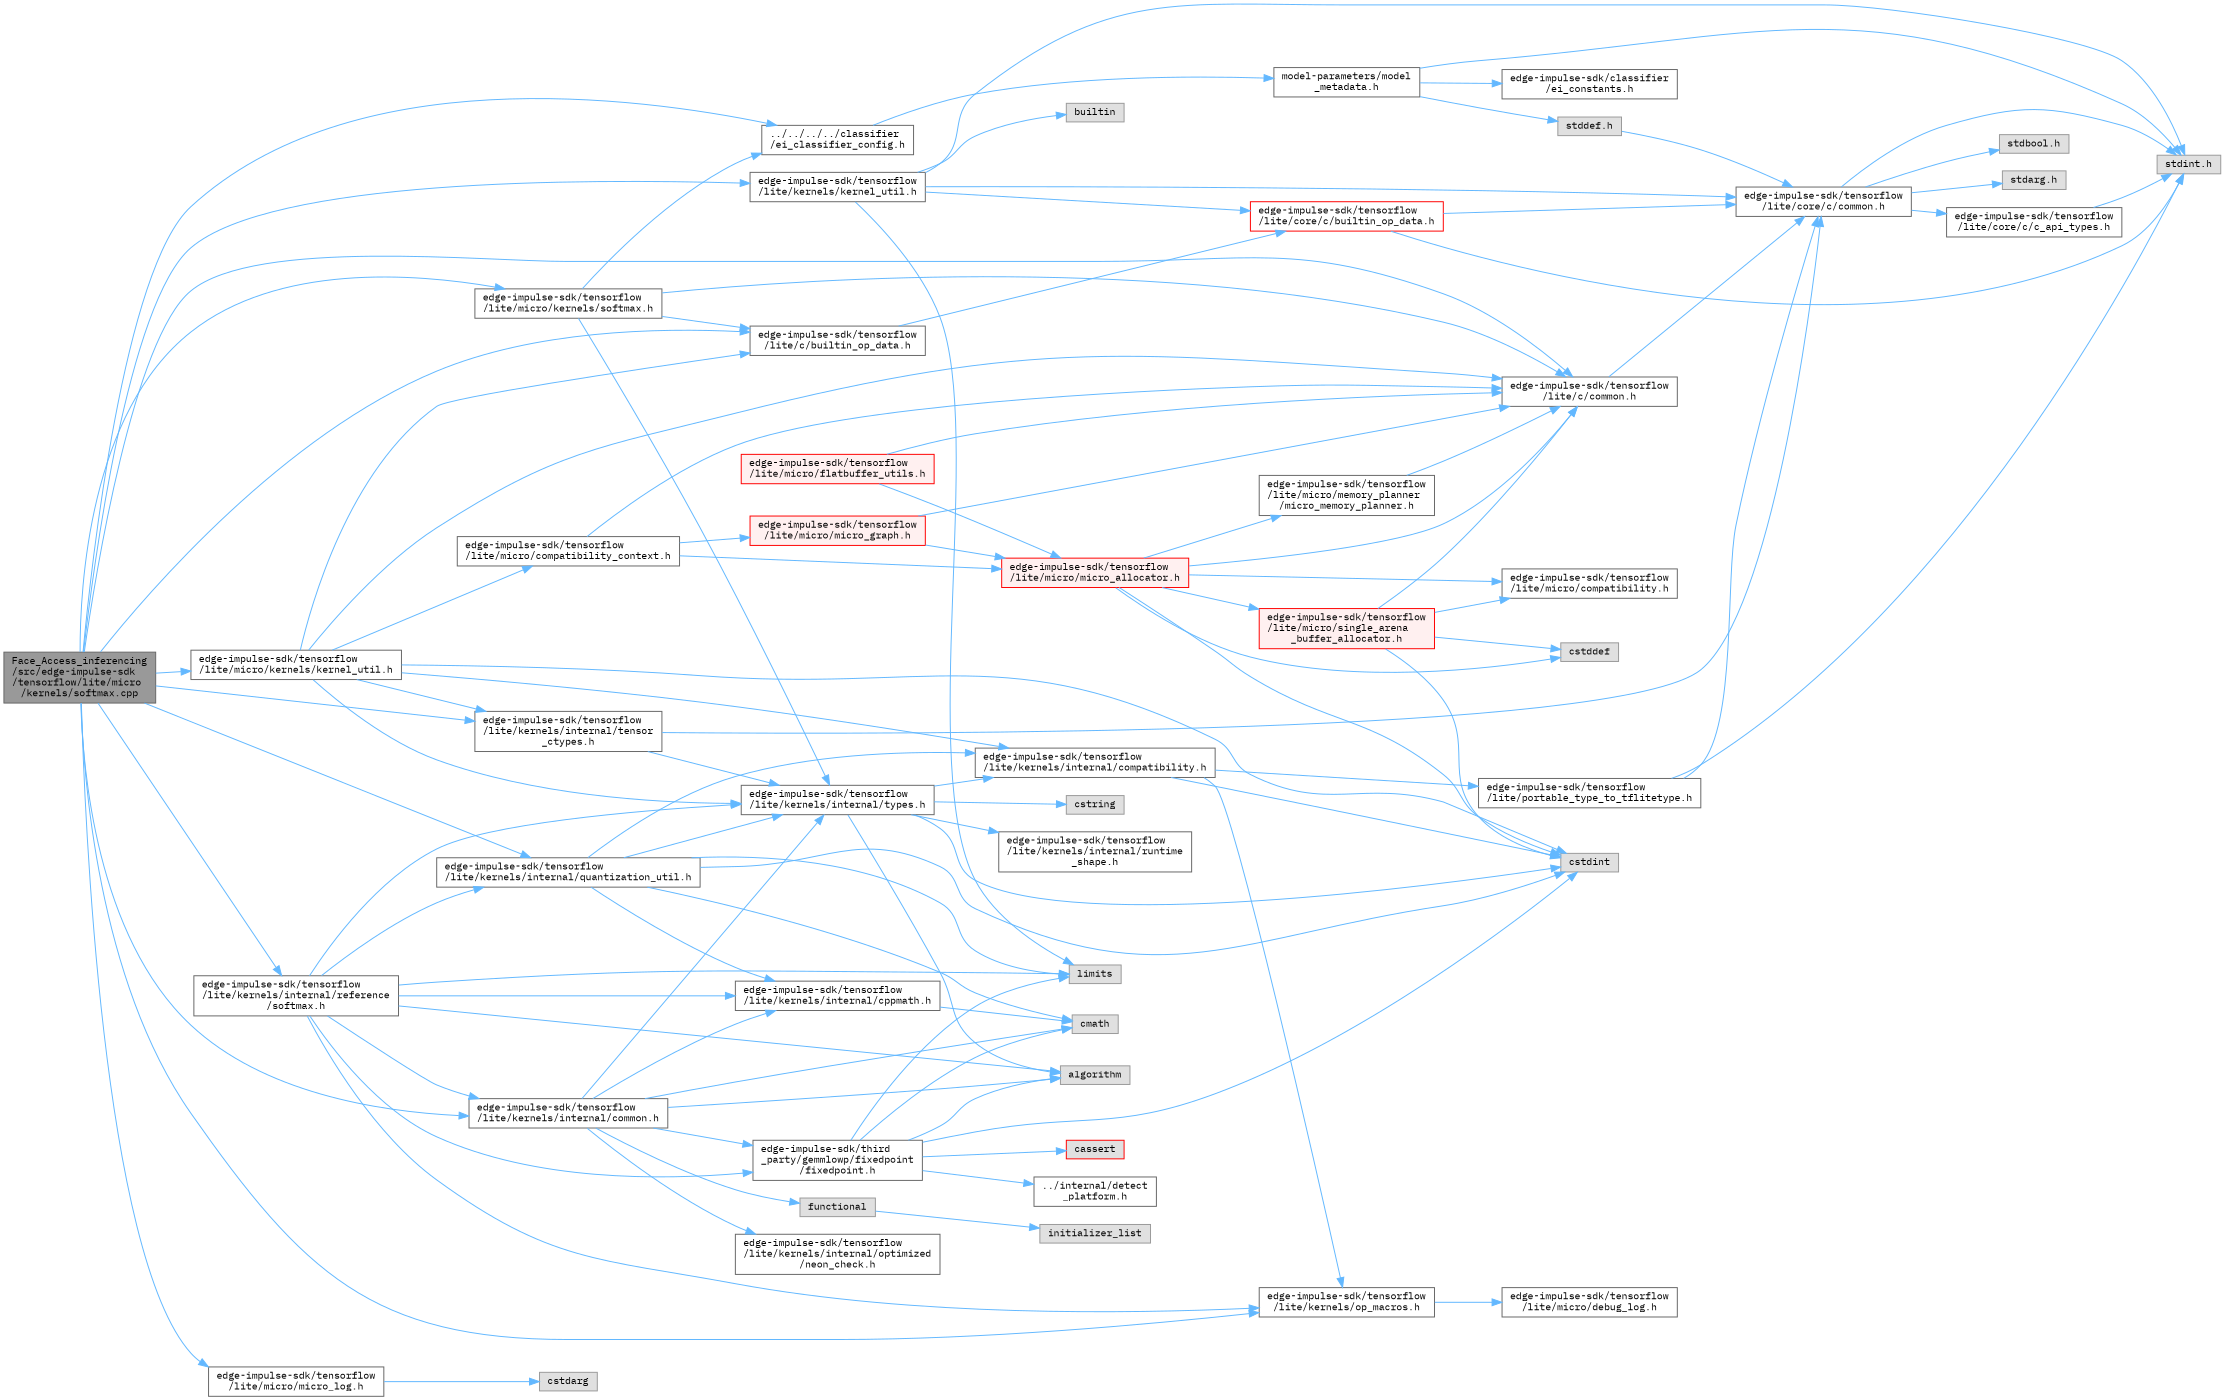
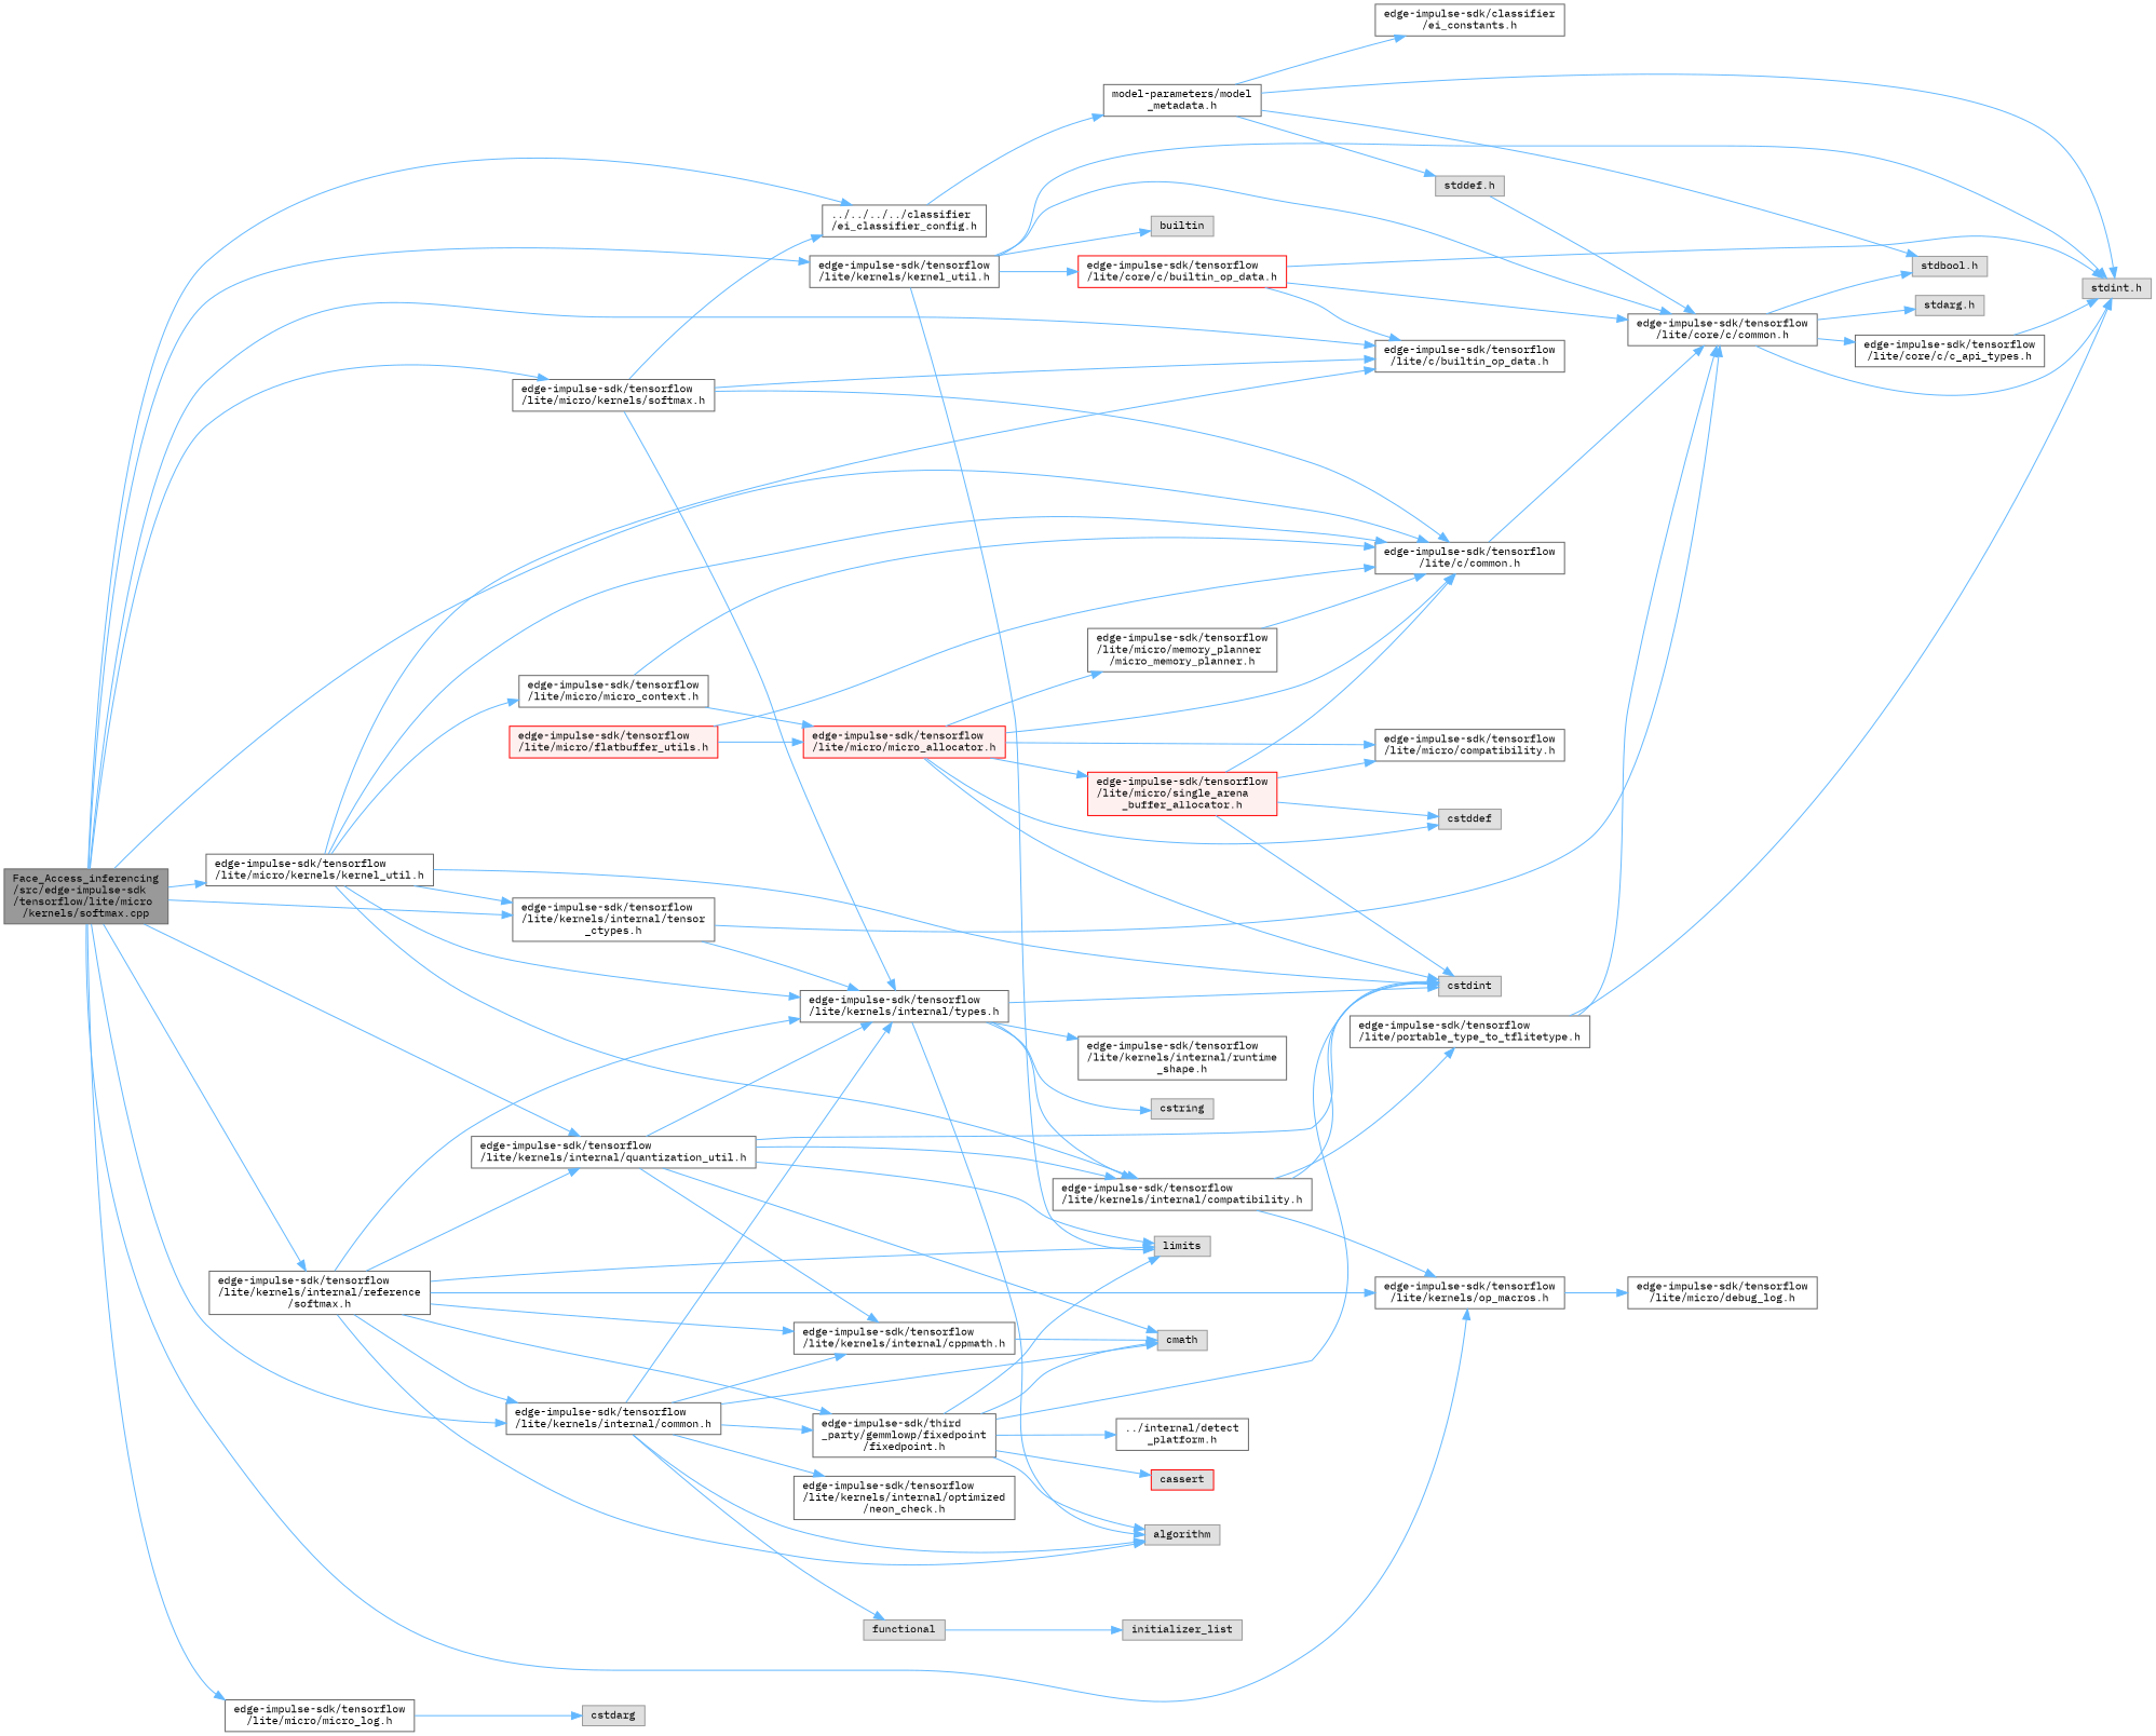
  digraph {
    fontname="IBM Plex Mono"
    rankdir=LR
    node [color=grey40 fillcolor=white fontname="IBM Plex Mono" fontsize=10 shape=box style=filled]
    edge [color=steelblue1 fontname="IBM Plex Mono" fontsize=10 labelfontname=Helvetica labelfontsize=10 style=solid]
    n1 [color=gray40 fillcolor=grey60 fontcolor=black height=0.2 label="Face_Access_inferencing\l/src/edge-impulse-sdk\l/tensorflow/lite/micro\l/kernels/softmax.cpp" width=0.4]
    n2 [height=0.2 label="../../../../classifier\l/ei_classifier_config.h" width=0.4]
    n3 [height=0.2 label="edge-impulse-sdk/tensorflow\l/lite/micro/kernels/softmax.h" width=0.4]
    n4 [height=0.2 label="edge-impulse-sdk/tensorflow\l/lite/c/builtin_op_data.h" width=0.4]
    n5 [height=0.2 label="edge-impulse-sdk/tensorflow\l/lite/c/common.h" width=0.4]
    n6 [height=0.2 label="edge-impulse-sdk/tensorflow\l/lite/kernels/op_macros.h" width=0.4]
    n7 [height=0.2 label="edge-impulse-sdk/tensorflow\l/lite/kernels/internal/common.h" width=0.4]
    n8 [height=0.2 label="edge-impulse-sdk/tensorflow\l/lite/kernels/internal/quantization_util.h" width=0.4]
    n9 [height=0.2 label="edge-impulse-sdk/tensorflow\l/lite/kernels/internal/reference\l/softmax.h" width=0.4]
    n10 [height=0.2 label="edge-impulse-sdk/tensorflow\l/lite/kernels/internal/tensor\l_ctypes.h" width=0.4]
    n11 [height=0.2 label="edge-impulse-sdk/tensorflow\l/lite/kernels/kernel_util.h" width=0.4]
    n12 [height=0.2 label="edge-impulse-sdk/tensorflow\l/lite/micro/kernels/kernel_util.h" width=0.4]
    n13 [height=0.2 label="edge-impulse-sdk/tensorflow\l/lite/micro/micro_log.h" width=0.4]
    n14 [height=0.2 label="model-parameters/model\l_metadata.h" width=0.4]
    n15 [height=0.2 label="edge-impulse-sdk/tensorflow\l/lite/kernels/internal/types.h" width=0.4]
    n16 [color=red height=0.2 label="edge-impulse-sdk/tensorflow\l/lite/core/c/builtin_op_data.h" width=0.4]
    n17 [height=0.2 label="edge-impulse-sdk/tensorflow\l/lite/core/c/common.h" width=0.4]
    n18 [height=0.2 label="edge-impulse-sdk/tensorflow\l/lite/micro/debug_log.h" width=0.4]
    n19 [color=grey60 fillcolor="#E0E0E0" height=0.2 label=algorithm width=0.4]
    n20 [color=grey60 fillcolor="#E0E0E0" height=0.2 label=cmath width=0.4]
    n21 [color=grey60 fillcolor="#E0E0E0" height=0.2 label=functional width=0.4]
    n22 [height=0.2 label="edge-impulse-sdk/third\l_party/gemmlowp/fixedpoint\l/fixedpoint.h" width=0.4]
    n23 [height=0.2 label="edge-impulse-sdk/tensorflow\l/lite/kernels/internal/cppmath.h" width=0.4]
    n24 [height=0.2 label="edge-impulse-sdk/tensorflow\l/lite/kernels/internal/optimized\l/neon_check.h" width=0.4]
    n25 [color=grey60 fillcolor="#E0E0E0" height=0.2 label=cstdint width=0.4]
    n26 [height=0.2 label="edge-impulse-sdk/tensorflow\l/lite/kernels/internal/compatibility.h" width=0.4]
    n27 [color=grey60 fillcolor="#E0E0E0" height=0.2 label=limits width=0.4]
    n28 [color=grey60 fillcolor="#E0E0E0" height=0.2 label="stdint.h" width=0.4]
    n29 [color=grey60 fillcolor="#E0E0E0" height=0.2 label=builtin width=0.4]
-   n30 [height=0.2 label="edge-impulse-sdk/tensorflow\l/lite/micro/compatibility_context.h" width=0.4]
+   n30 [height=0.2 label="edge-impulse-sdk/tensorflow\l/lite/micro/micro_context.h" width=0.4]
    n31 [color=grey60 fillcolor="#E0E0E0" height=0.2 label=cstdarg width=0.4]
    n32 [color=grey60 fillcolor="#E0E0E0" height=0.2 label="stdbool.h" width=0.4]
    n33 [color=grey60 fillcolor="#E0E0E0" height=0.2 label="stddef.h" width=0.4]
    n34 [height=0.2 label="edge-impulse-sdk/classifier\l/ei_constants.h" width=0.4]
    n35 [color=grey60 fillcolor="#E0E0E0" height=0.2 label=cstring width=0.4]
    n36 [height=0.2 label="edge-impulse-sdk/tensorflow\l/lite/kernels/internal/runtime\l_shape.h" width=0.4]
    n37 [color=grey60 fillcolor="#E0E0E0" height=0.2 label="stdarg.h" width=0.4]
    n38 [height=0.2 label="edge-impulse-sdk/tensorflow\l/lite/core/c/c_api_types.h" width=0.4]
    n39 [color=grey60 fillcolor="#E0E0E0" height=0.2 label=initializer_list width=0.4]
    n40 [height=0.2 label="edge-impulse-sdk/tensorflow\l/lite/portable_type_to_tflitetype.h" width=0.4]
    n41 [color=red fillcolor="#E0E0E0" height=0.2 label=cassert width=0.4]
    n42 [height=0.2 label="../internal/detect\l_platform.h" width=0.4]
    n43 [color=red fillcolor="#FFF0F0" height=0.2 label="edge-impulse-sdk/tensorflow\l/lite/micro/micro_allocator.h" width=0.4]
-   n44 [color=red fillcolor="#FFF0F0" height=0.2 label="edge-impulse-sdk/tensorflow\l/lite/micro/micro_graph.h" width=0.4]
    n45 [color=grey60 fillcolor="#E0E0E0" height=0.2 label=cstddef width=0.4]
    n46 [color=red fillcolor="#FFF0F0" height=0.2 label="edge-impulse-sdk/tensorflow\l/lite/micro/single_arena\l_buffer_allocator.h" width=0.4]
    n47 [height=0.2 label="edge-impulse-sdk/tensorflow\l/lite/micro/compatibility.h" width=0.4]
    n48 [height=0.2 label="edge-impulse-sdk/tensorflow\l/lite/micro/memory_planner\l/micro_memory_planner.h" width=0.4]
    n49 [color=red fillcolor="#FFF0F0" height=0.2 label="edge-impulse-sdk/tensorflow\l/lite/micro/flatbuffer_utils.h" width=0.4]
    n1 -> n2
    n1 -> n3
    n1 -> n4
    n1 -> n5
    n1 -> n6
    n1 -> n7
    n1 -> n8
    n1 -> n9
    n1 -> n10
    n1 -> n11
    n1 -> n12
    n1 -> n13
    n2 -> n14
    n3 -> n2
    n3 -> n4
    n3 -> n5
    n3 -> n15
-   n4 -> n16
+   n16 -> n4
    n5 -> n17
    n6 -> n18
    n7 -> n15
    n7 -> n19
    n7 -> n20
    n7 -> n21
    n7 -> n22
    n7 -> n23
    n7 -> n24
    n8 -> n15
    n8 -> n20
    n8 -> n23
    n8 -> n25
    n8 -> n26
    n8 -> n27
    n9 -> n6
    n9 -> n7
    n9 -> n8
    n9 -> n15
    n9 -> n19
    n9 -> n22
    n9 -> n23
    n9 -> n27
    n10 -> n15
    n10 -> n17
    n11 -> n16
    n11 -> n17
    n11 -> n27
    n11 -> n28
    n11 -> n29
    n12 -> n4
    n12 -> n5
    n12 -> n10
    n12 -> n15
    n12 -> n25
    n12 -> n26
    n12 -> n30
    n13 -> n31
    n14 -> n28
+   n14 -> n32
    n14 -> n33
    n14 -> n34
    n15 -> n19
    n15 -> n25
    n15 -> n26
    n15 -> n35
    n15 -> n36
    n16 -> n17
    n16 -> n28
    n17 -> n28
    n17 -> n32
    n17 -> n37
    n17 -> n38
    n21 -> n39
    n22 -> n19
    n22 -> n20
    n22 -> n25
    n22 -> n27
    n22 -> n41
    n22 -> n42
    n23 -> n20
    n26 -> n6
    n26 -> n25
    n26 -> n40
    n30 -> n5
    n30 -> n43
-   n30 -> n44
    n33 -> n17
    n38 -> n28
    n40 -> n17
    n40 -> n28
    n43 -> n5
    n43 -> n25
    n43 -> n45
    n43 -> n46
    n43 -> n47
    n43 -> n48
-   n44 -> n5
-   n44 -> n43
    n46 -> n5
    n46 -> n25
    n46 -> n45
    n46 -> n47
    n48 -> n5
    n49 -> n5
    n49 -> n43
  }
